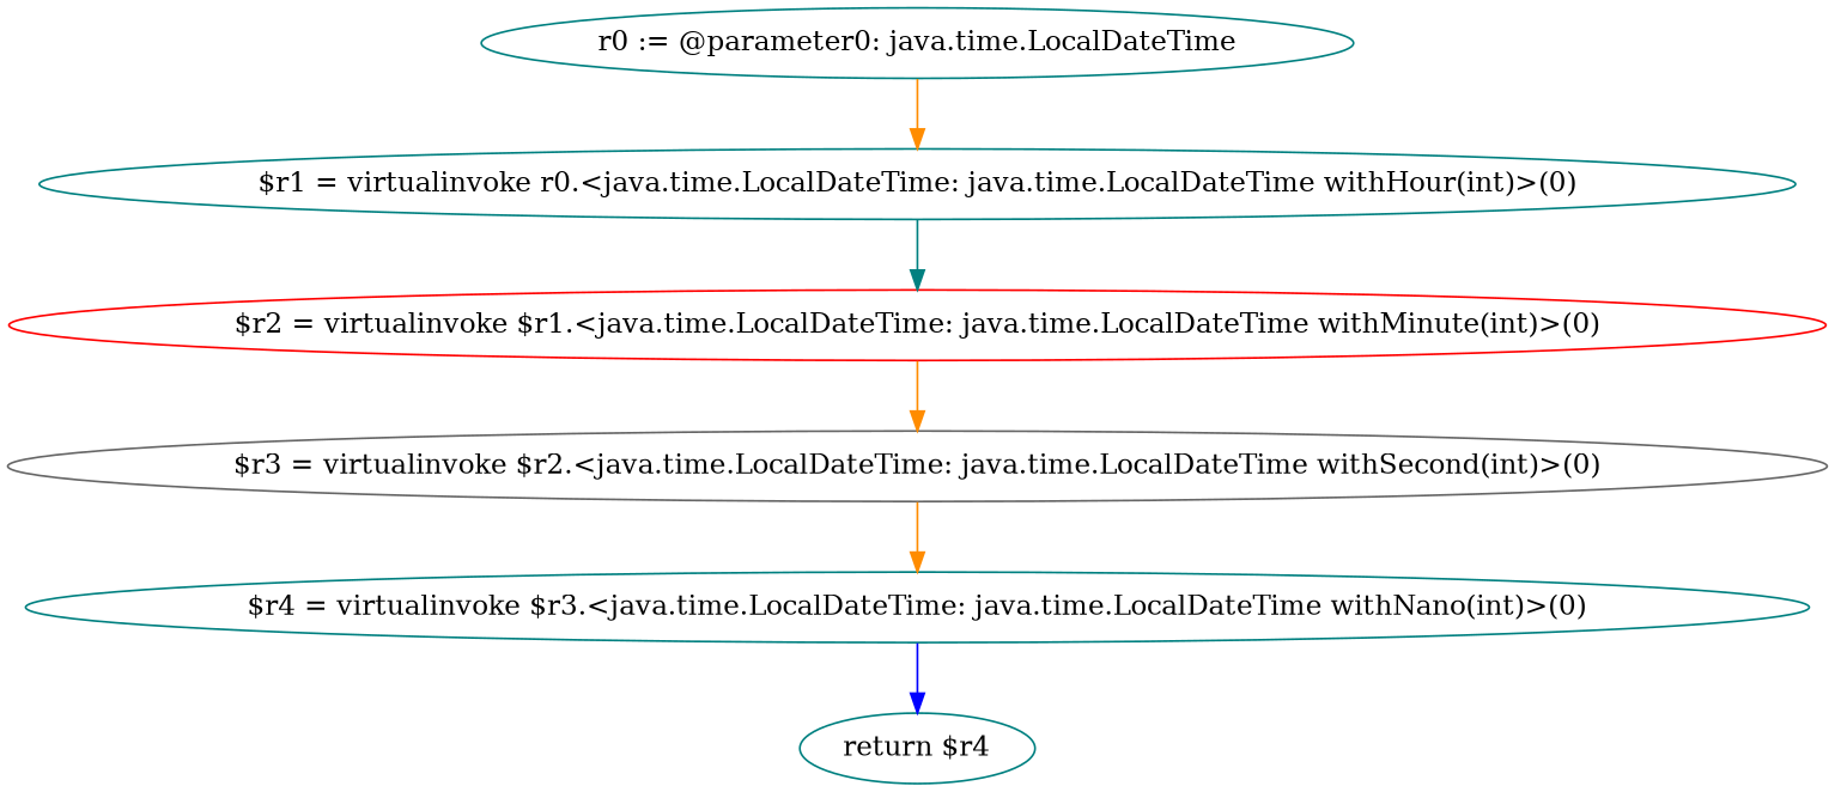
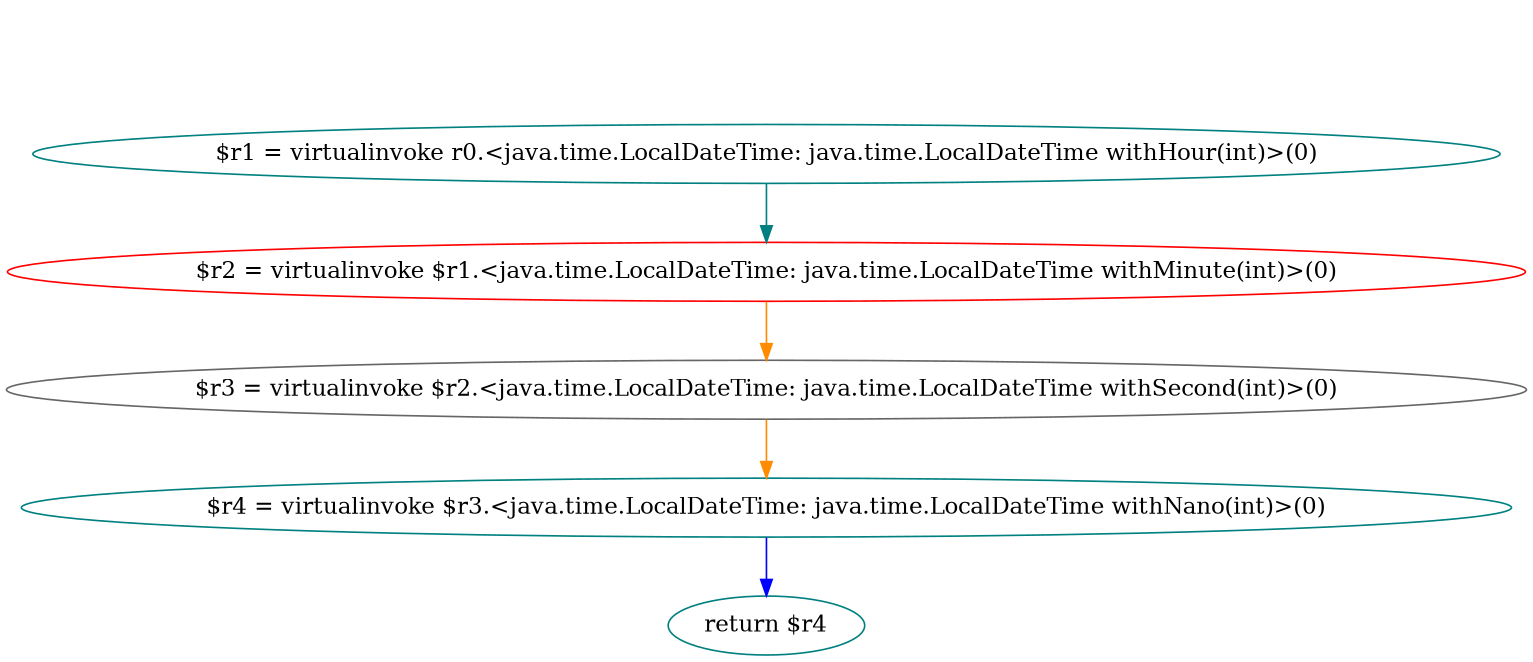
  digraph {
    node [color=teal]
    edge [color=darkorange]
-   "r0 := @parameter0: java.time.LocalDateTime"
    "$r1 = virtualinvoke r0.<java.time.LocalDateTime: java.time.LocalDateTime withHour(int)>(0)"
    "$r2 = virtualinvoke $r1.<java.time.LocalDateTime: java.time.LocalDateTime withMinute(int)>(0)" [color=red]
    "$r3 = virtualinvoke $r2.<java.time.LocalDateTime: java.time.LocalDateTime withSecond(int)>(0)" [color=gray40]
    "$r4 = virtualinvoke $r3.<java.time.LocalDateTime: java.time.LocalDateTime withNano(int)>(0)"
    "return $r4"
-   "r0 := @parameter0: java.time.LocalDateTime" -> "$r1 = virtualinvoke r0.<java.time.LocalDateTime: java.time.LocalDateTime withHour(int)>(0)"
    "$r1 = virtualinvoke r0.<java.time.LocalDateTime: java.time.LocalDateTime withHour(int)>(0)" -> "$r2 = virtualinvoke $r1.<java.time.LocalDateTime: java.time.LocalDateTime withMinute(int)>(0)" [color=teal]
    "$r2 = virtualinvoke $r1.<java.time.LocalDateTime: java.time.LocalDateTime withMinute(int)>(0)" -> "$r3 = virtualinvoke $r2.<java.time.LocalDateTime: java.time.LocalDateTime withSecond(int)>(0)"
    "$r3 = virtualinvoke $r2.<java.time.LocalDateTime: java.time.LocalDateTime withSecond(int)>(0)" -> "$r4 = virtualinvoke $r3.<java.time.LocalDateTime: java.time.LocalDateTime withNano(int)>(0)"
    "$r4 = virtualinvoke $r3.<java.time.LocalDateTime: java.time.LocalDateTime withNano(int)>(0)" -> "return $r4" [color=blue]
  }
